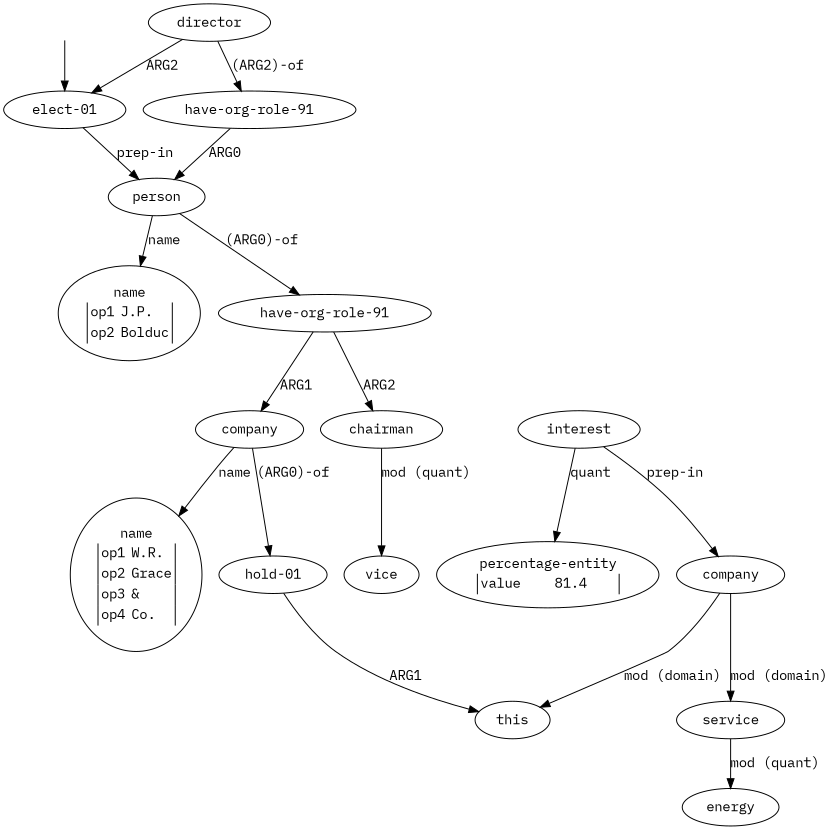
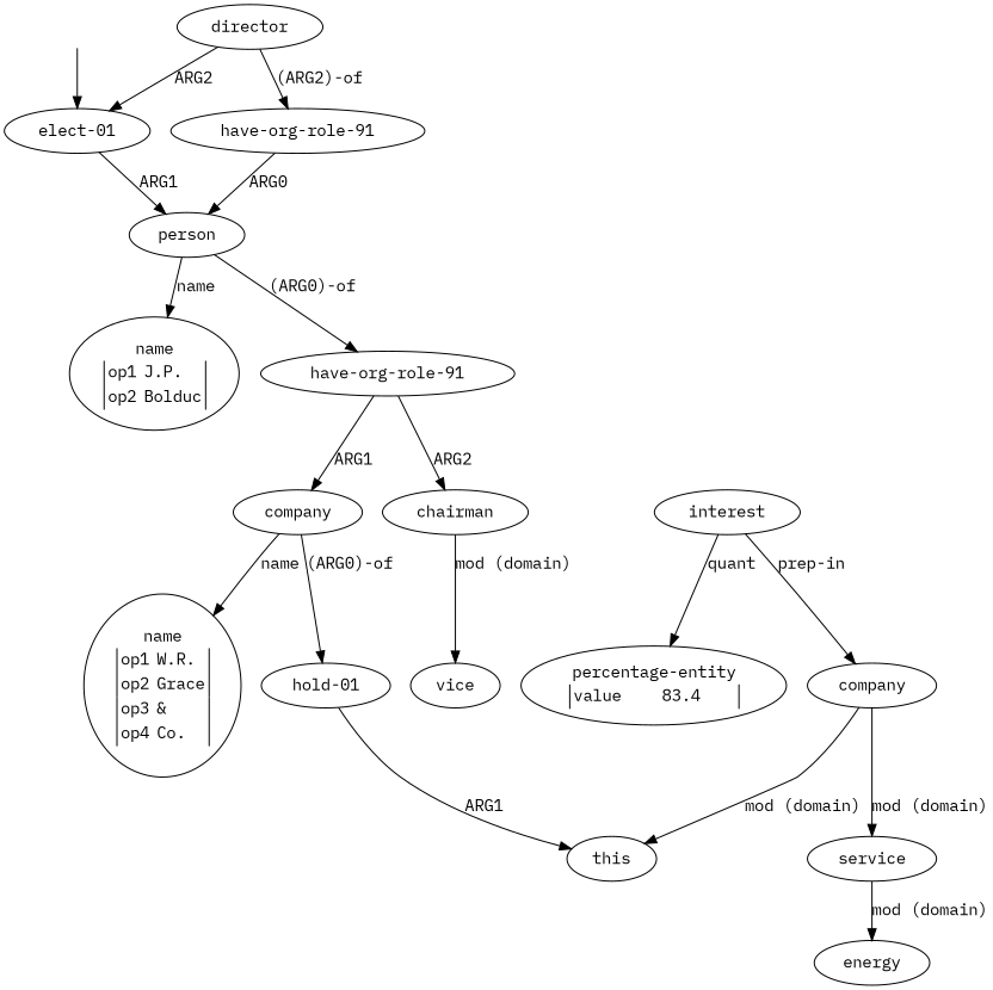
  digraph {
    fontname="IBM Plex Mono"
    node [fontname="IBM Plex Mono"]
    edge [fontname="IBM Plex Mono"]
    top [style=invis]
    n2 [label=<<table align="center" border="0" cellspacing="0"><tr><td colspan="2">elect-01</td></tr></table>>]
    n3 [label=<<table align="center" border="0" cellspacing="0"><tr><td colspan="2">person</td></tr></table>>]
    n4 [label=<<table align="center" border="0" cellspacing="0"><tr><td colspan="2">name</td></tr><tr><td sides="l" border="1" align="left">op1</td><td sides="r" border="1" align="left">J.P.</td></tr><tr><td sides="l" border="1" align="left">op2</td><td sides="r" border="1" align="left">Bolduc</td></tr></table>>]
    n5 [label=<<table align="center" border="0" cellspacing="0"><tr><td colspan="2">have-org-role-91</td></tr></table>>]
    n6 [label=<<table align="center" border="0" cellspacing="0"><tr><td colspan="2">director</td></tr></table>>]
    n7 [label=<<table align="center" border="0" cellspacing="0"><tr><td colspan="2">have-org-role-91</td></tr></table>>]
    n8 [label=<<table align="center" border="0" cellspacing="0"><tr><td colspan="2">company</td></tr></table>>]
    n9 [label=<<table align="center" border="0" cellspacing="0"><tr><td colspan="2">chairman</td></tr></table>>]
    n10 [label=<<table align="center" border="0" cellspacing="0"><tr><td colspan="2">name</td></tr><tr><td sides="l" border="1" align="left">op1</td><td sides="r" border="1" align="left">W.R.</td></tr><tr><td sides="l" border="1" align="left">op2</td><td sides="r" border="1" align="left">Grace</td></tr><tr><td sides="l" border="1" align="left">op3</td><td sides="r" border="1" align="left">&amp;</td></tr><tr><td sides="l" border="1" align="left">op4</td><td sides="r" border="1" align="left">Co.</td></tr></table>>]
    n11 [label=<<table align="center" border="0" cellspacing="0"><tr><td colspan="2">hold-01</td></tr></table>>]
    n12 [label=<<table align="center" border="0" cellspacing="0"><tr><td colspan="2">vice</td></tr></table>>]
    n13 [label=<<table align="center" border="0" cellspacing="0"><tr><td colspan="2">this</td></tr></table>>]
    n14 [label=<<table align="center" border="0" cellspacing="0"><tr><td colspan="2">interest</td></tr></table>>]
-   n15 [label=<<table align="center" border="0" cellspacing="0"><tr><td colspan="2">percentage-entity</td></tr><tr><td sides="l" border="1" align="left">value</td><td sides="r" border="1" align="left">81.4</td></tr></table>>]
+   n15 [label=<<table align="center" border="0" cellspacing="0"><tr><td colspan="2">percentage-entity</td></tr><tr><td sides="l" border="1" align="left">value</td><td sides="r" border="1" align="left">83.4</td></tr></table>>]
    n16 [label=<<table align="center" border="0" cellspacing="0"><tr><td colspan="2">company</td></tr></table>>]
    n17 [label=<<table align="center" border="0" cellspacing="0"><tr><td colspan="2">service</td></tr></table>>]
    n18 [label=<<table align="center" border="0" cellspacing="0"><tr><td colspan="2">energy</td></tr></table>>]
    top -> n2
-   n2 -> n3 [label="prep-in"]
+   n2 -> n3 [label=ARG1]
    n3 -> n4 [label=name]
    n3 -> n5 [label="(ARG0)-of"]
    n5 -> n8 [label=ARG1]
    n5 -> n9 [label=ARG2]
    n6 -> n2 [label=ARG2]
    n6 -> n7 [label="(ARG2)-of"]
    n7 -> n3 [label=ARG0]
    n8 -> n10 [label=name]
    n8 -> n11 [label="(ARG0)-of"]
-   n9 -> n12 [label="mod (quant)"]
+   n9 -> n12 [label="mod (domain)"]
    n11 -> n13 [label=ARG1]
    n14 -> n15 [label=quant]
    n14 -> n16 [label="prep-in"]
    n16 -> n13 [label="mod (domain)"]
    n16 -> n17 [label="mod (domain)"]
-   n17 -> n18 [label="mod (quant)"]
+   n17 -> n18 [label="mod (domain)"]
  }
